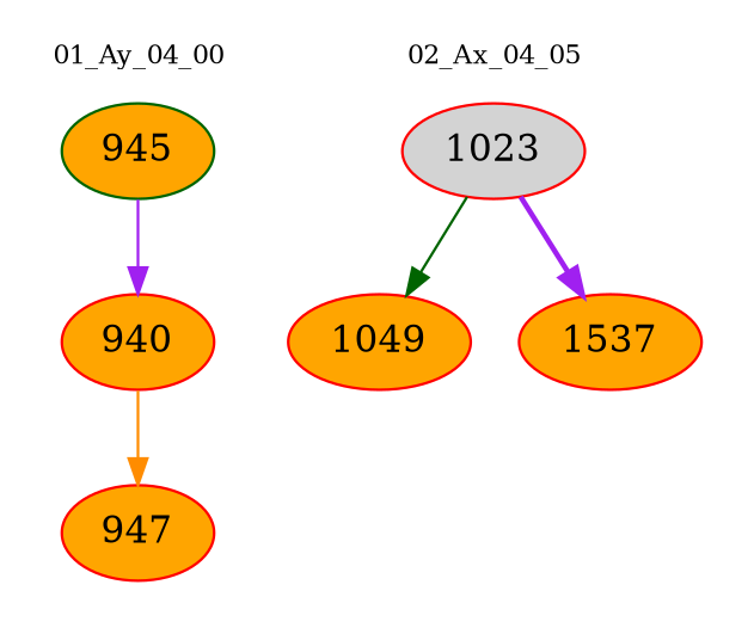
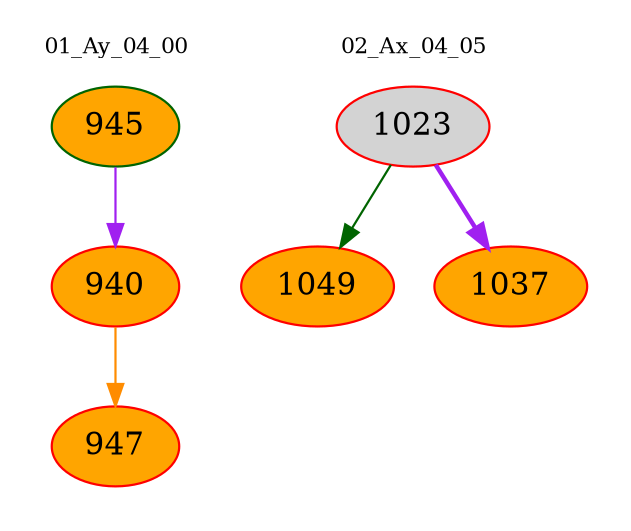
  digraph {
    fontname="DejaVu Serif"
    node [color=red fillcolor=orange fontname="DejaVu Serif" style=filled]
    edge [color=purple fontname="DejaVu Serif" style=solid]
    n1 [label=940]
    n2 [color=darkgreen label=945]
    n3 [label=947]
    n4 [fillcolor=lightgrey label=1023]
    n5 [label=1049]
-   n6 [label=1537]
+   n6 [label=1037]
    subgraph cluster_1 {
      color=white
      fontsize=10
      label="01_Ay_04_00"
      n1
      n2
      n3
    }
    subgraph cluster_2 {
      color=white
      fontsize=10
      label="02_Ax_04_05"
      n4
      n5
      n6
    }
    n1 -> n3 [color=darkorange]
    n2 -> n1
    n4 -> n5 [color=darkgreen]
    n4 -> n6 [style=bold]
  }
